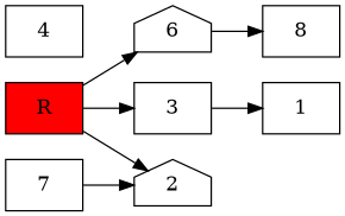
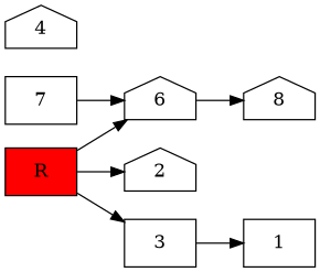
  digraph {
    rankdir=LR
    node [shape=box]
    6 [shape=house]
-   8
+   8 [shape=house]
    2 [shape=house]
    3
    1
-   4
+   4 [shape=house]
    7
    R [fillcolor="#ff0000" style=filled]
    6 -> 8
    3 -> 1
-   7 -> 2
+   7 -> 6
    R -> 6
    R -> 2
    R -> 3
  }
